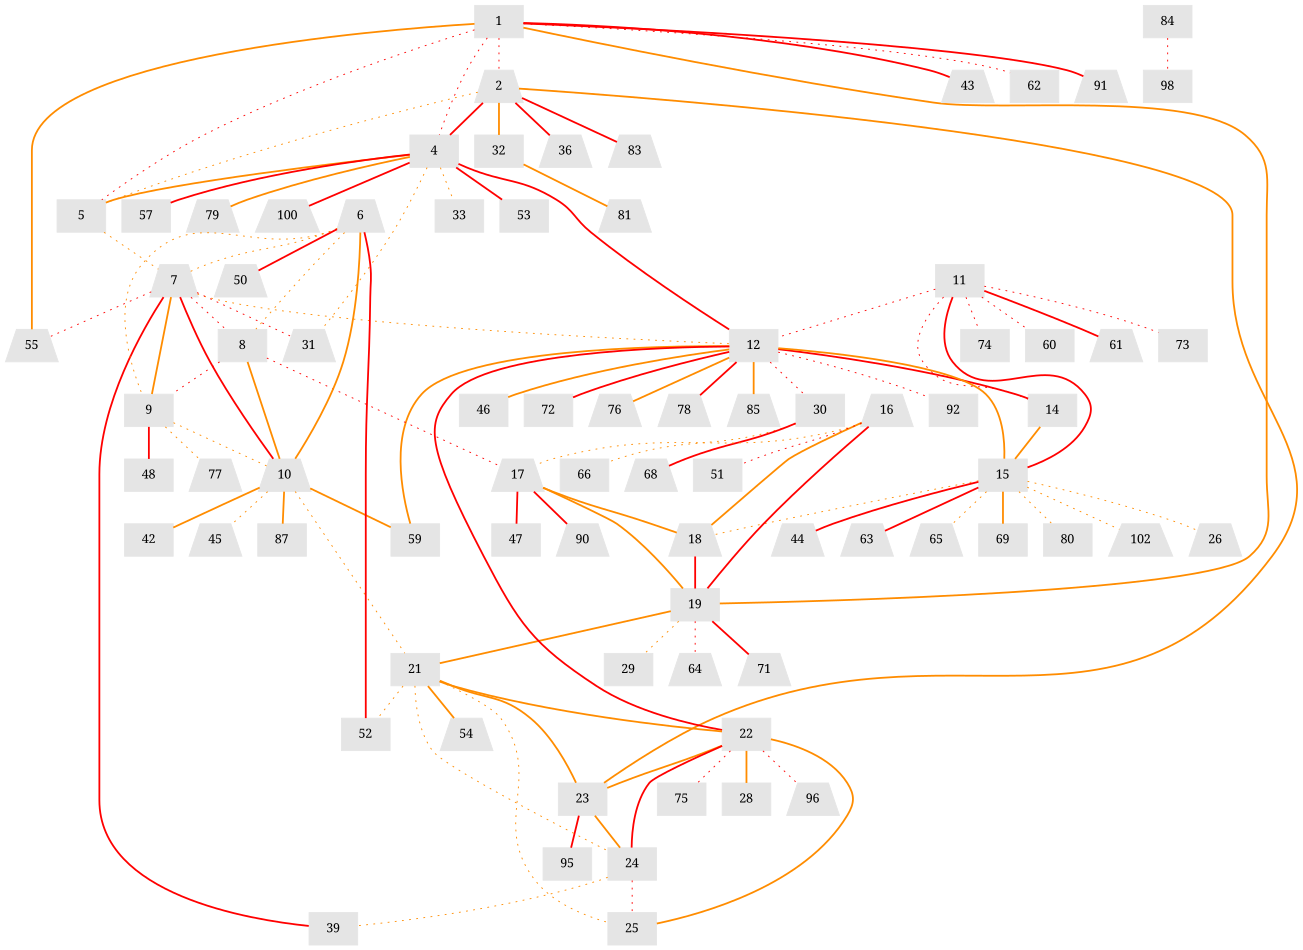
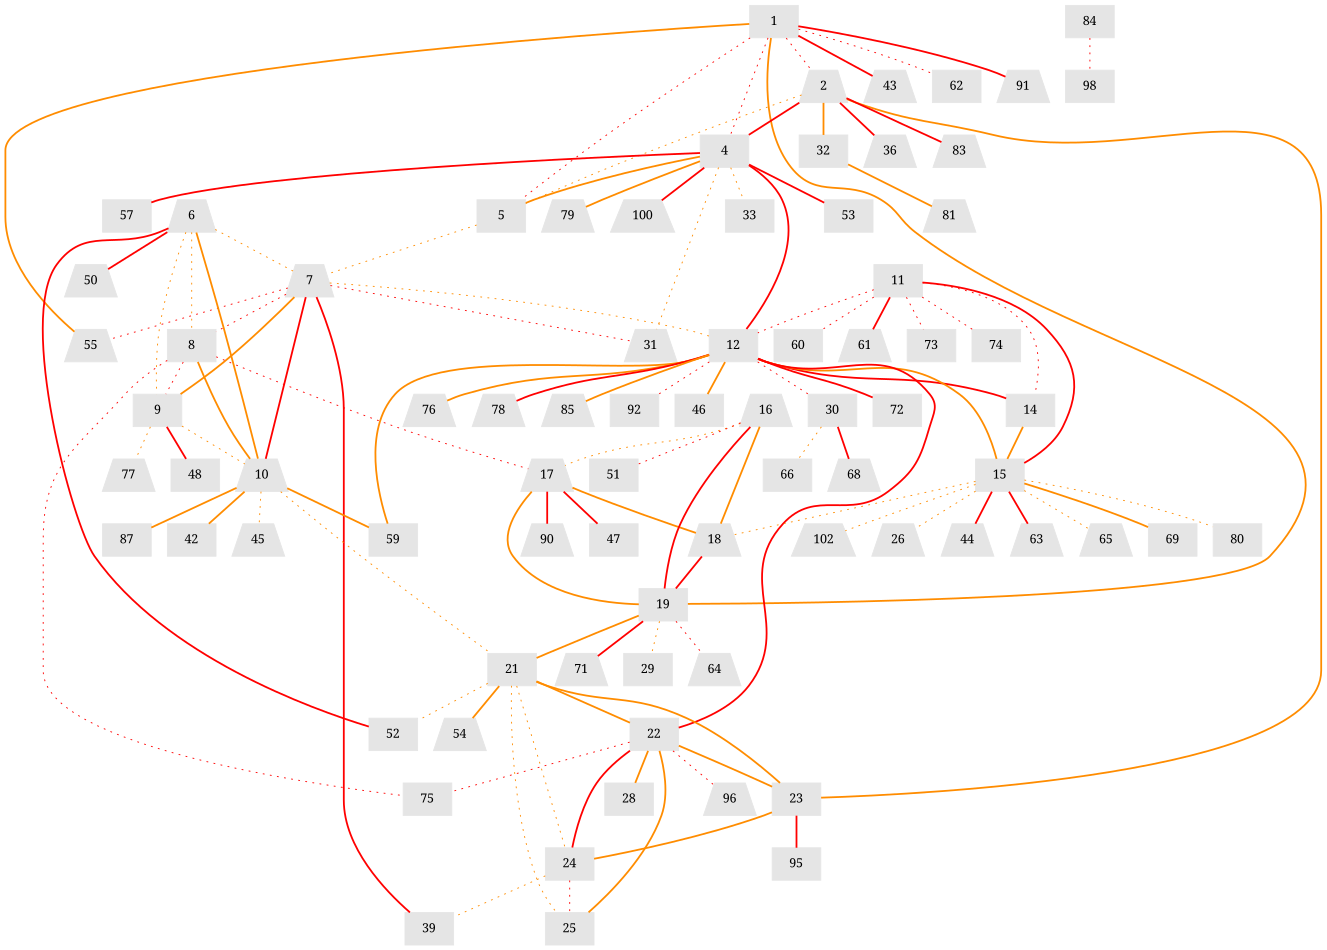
  graph {
    fontname="Noto Serif"
    node [color=gray90 fontname="Noto Serif" shape=box style=filled]
    edge [color=darkorange fontname="Noto Serif" style=bold]
    1 [super="+3"]
    2 [shape=trapezium super="+82"]
    4 [super="+38"]
    5 [super="+70"]
    19 [super="+20"]
    43 [shape=trapezium]
    55 [shape=trapezium super="+67"]
    62
    91 [shape=trapezium]
    23
    32
    36 [shape=trapezium]
    83 [shape=trapezium]
    12 [super="+13"]
    31 [shape=trapezium]
    33
    53
    57
    79 [shape=trapezium]
    100 [shape=trapezium]
    7 [shape=trapezium super="+89"]
    21 [super="+37"]
    29
    64 [shape=trapezium]
    71 [shape=trapezium]
    24 [super="+56"]
    95
    81 [shape=trapezium]
    59
    14 [super="+49"]
    15 [super="+27"]
    22 [super="+86"]
    30 [super="+101"]
    46
    72
    76 [shape=trapezium]
    78 [shape=trapezium]
    85 [shape=trapezium]
    92
    8 [super="+88"]
    9 [super="+94"]
    10 [shape=trapezium super="+41"]
    39
    6 [shape=trapezium super="+40"]
    50 [shape=trapezium]
    52 [super="+99"]
    17 [shape=trapezium super="+34"]
    75
    48
    77 [shape=trapezium]
    42
    45 [shape=trapezium]
    87
    18 [shape=trapezium super="+35"]
    47
    90 [shape=trapezium]
    25
    54 [shape=trapezium]
    11 [super="+58"]
    60
    61 [shape=trapezium]
    73
    74
    26 [shape=trapezium]
    44 [shape=trapezium]
    63 [shape=trapezium]
    65 [shape=trapezium]
    69 [super="+93"]
    80
    102 [shape=trapezium]
    28
    96 [shape=trapezium]
    66
    68 [shape=trapezium]
    16 [shape=trapezium super="+97"]
    51
    84
    98
    1 -- 2 [color=red style=dotted weight=2]
    1 -- 4 [color=red style=dotted weight=2]
    1 -- 5 [color=red style=dotted weight=2]
    1 -- 19
    1 -- 43 [color=red]
    1 -- 55
    1 -- 62 [color=red style=dotted]
    1 -- 91 [color=red]
    2 -- 4 [color=red]
    2 -- 5 [style=dotted]
    2 -- 23
    2 -- 32
    2 -- 36 [color=red]
    2 -- 83 [color=red]
    4 -- 5
    4 -- 12 [color=red]
    4 -- 31 [style=dotted]
    4 -- 33 [style=dotted]
    4 -- 53 [color=red]
    4 -- 57 [color=red]
    4 -- 79
    4 -- 100 [color=red]
    5 -- 7 [style=dotted]
    19 -- 21
    19 -- 29 [style=dotted]
    19 -- 64 [color=red style=dotted]
    19 -- 71 [color=red]
    23 -- 24
    23 -- 95 [color=red]
    32 -- 81
    12 -- 59
    12 -- 14 [color=red weight=2]
    12 -- 15 [weight=2]
    12 -- 22 [color=red]
    12 -- 30 [color=red style=dotted]
    12 -- 46
    12 -- 72 [color=red]
    12 -- 76
    12 -- 78 [color=red]
    12 -- 85
    12 -- 92 [color=red style=dotted]
    7 -- 55 [color=red style=dotted]
    7 -- 12 [style=dotted]
    7 -- 31 [color=red style=dotted]
    7 -- 8 [color=red style=dotted]
    7 -- 9
    7 -- 10 [color=red]
    7 -- 39 [color=red]
    21 -- 23
    21 -- 24 [style=dotted]
    21 -- 22
    21 -- 52 [style=dotted]
    21 -- 25 [style=dotted]
    21 -- 54
    24 -- 39 [style=dotted]
    24 -- 25 [color=red style=dotted]
    14 -- 15
    15 -- 18 [style=dotted]
    15 -- 26 [style=dotted]
    15 -- 44 [color=red]
    15 -- 63 [color=red]
    15 -- 65 [style=dotted]
    15 -- 69
    15 -- 80 [style=dotted]
    15 -- 102 [style=dotted]
    22 -- 23
    22 -- 24 [color=red]
    22 -- 75 [color=red style=dotted]
    22 -- 25
    22 -- 28
    22 -- 96 [color=red style=dotted]
    30 -- 66 [style=dotted]
    30 -- 68 [color=red]
    8 -- 9 [color=red style=dotted]
    8 -- 10
    8 -- 17 [color=red style=dotted]
+   8 -- 75 [color=red style=dotted]
    9 -- 10 [style=dotted]
    9 -- 48 [color=red]
    9 -- 77 [style=dotted]
    10 -- 21 [style=dotted]
    10 -- 59
    10 -- 42
    10 -- 45 [style=dotted]
    10 -- 87
    6 -- 7 [style=dotted]
    6 -- 8 [style=dotted]
    6 -- 9 [style=dotted]
    6 -- 10
    6 -- 50 [color=red]
    6 -- 52 [color=red]
    17 -- 19 [weight=2]
    17 -- 18
    17 -- 47 [color=red]
    17 -- 90 [color=red]
    18 -- 19 [color=red weight=2]
    11 -- 12 [color=red style=dotted weight=2]
    11 -- 14 [color=red style=dotted]
    11 -- 15 [color=red]
    11 -- 60 [color=red style=dotted]
    11 -- 61 [color=red]
    11 -- 73 [color=red style=dotted]
    11 -- 74 [color=red style=dotted]
    16 -- 19 [color=red weight=2]
    16 -- 17 [style=dotted]
    16 -- 18
    16 -- 51 [color=red style=dotted]
    84 -- 98 [color=red style=dotted]
  }
